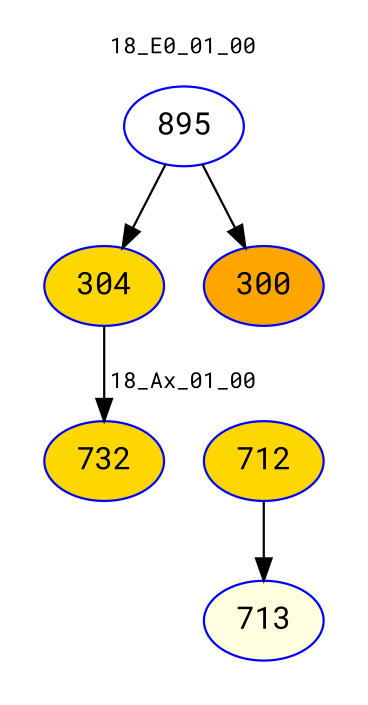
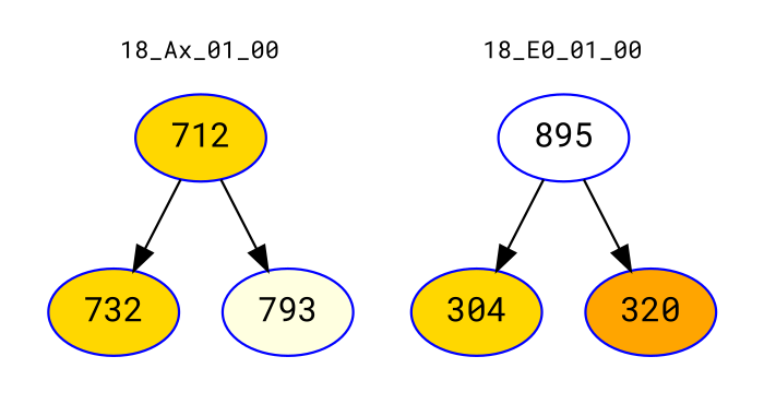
  digraph {
    fontname="Roboto Mono"
    node [color=blue fillcolor=gold fontname="Roboto Mono" style=filled]
    edge [color=black fontname="Roboto Mono"]
    n1 [label=712]
    n2 [label=732]
-   n3 [fillcolor=lightyellow label=713]
+   n3 [fillcolor=lightyellow label=793]
    n4 [fillcolor=white label=895]
    n5 [label=304]
-   n6 [fillcolor=orange label=300]
+   n6 [fillcolor=orange label=320]
    subgraph cluster_1 {
      color=white
      fontsize=10
      label="18_Ax_01_00"
      n1
      n2
      n3
    }
    subgraph cluster_2 {
      color=white
      fontsize=10
      label="18_E0_01_00"
      n4
      n5
      n6
    }
-   n5 -> n2
+   n1 -> n2
    n1 -> n3
    n4 -> n5
    n4 -> n6
  }
